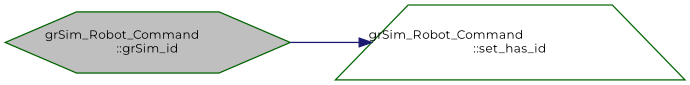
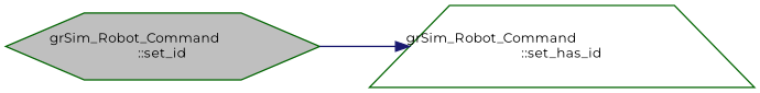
  digraph {
    rankdir=LR
    fontname=Montserrat
    node [color=darkgreen fontname=Montserrat fontsize=10 style=filled]
-   n1 [fillcolor=grey75 fontcolor=black height=0.2 label="grSim_Robot_Command\l::grSim_id" shape=hexagon width=0.4]
+   n1 [fillcolor=grey75 fontcolor=black height=0.2 label="grSim_Robot_Command\l::set_id" shape=hexagon width=0.4]
    n2 [fillcolor=white height=0.2 label="grSim_Robot_Command\l::set_has_id" shape=trapezium width=0.4]
    n1 -> n2 [color=midnightblue fontname=Montserrat fontsize=10 labelfontname=Helvetica labelfontsize=10 style=solid]
  }
